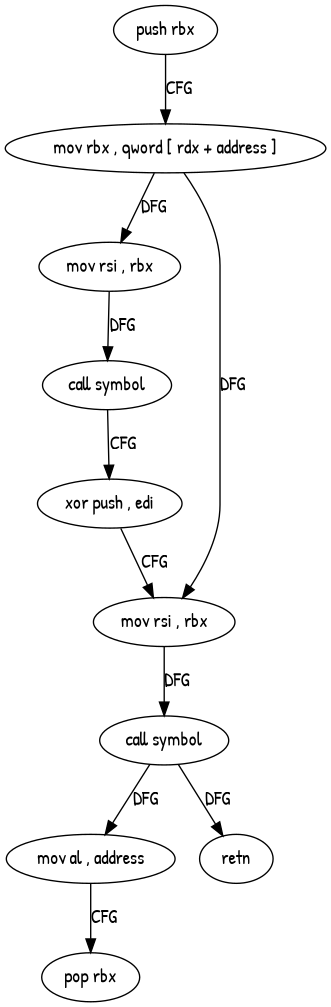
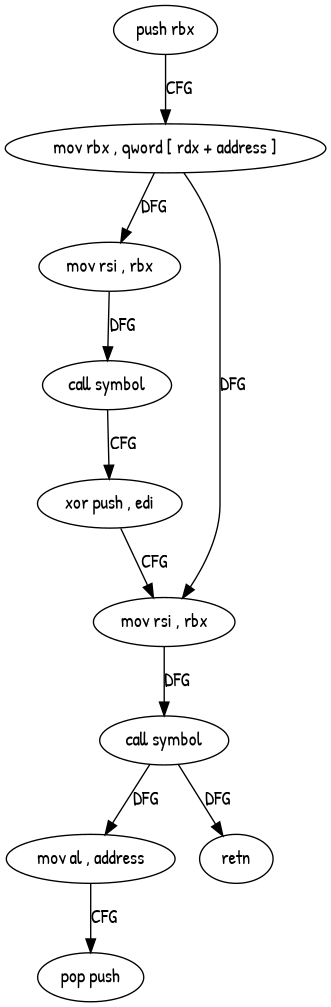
  digraph {
    fontname="Patrick Hand"
    node [fontname="Patrick Hand"]
    edge [fontname="Patrick Hand"]
    n1 [label="push rbx"]
    n2 [label="mov rbx , qword [ rdx + address ]"]
    n3 [label="mov rsi , rbx"]
    n4 [label="mov rsi , rbx"]
    n5 [label="call symbol"]
    n6 [label="call symbol"]
    n7 [label="xor push , edi"]
    n8 [label="mov al , address"]
    n9 [label=retn]
-   n10 [label="pop rbx"]
+   n10 [label="pop push"]
    n1 -> n2 [label=CFG]
    n2 -> n3 [label=DFG]
    n2 -> n4 [label=DFG]
    n3 -> n5 [label=DFG]
    n4 -> n6 [label=DFG]
    n5 -> n7 [label=CFG]
    n6 -> n8 [label=DFG]
    n6 -> n9 [label=DFG]
    n7 -> n4 [label=CFG]
    n8 -> n10 [label=CFG]
  }
